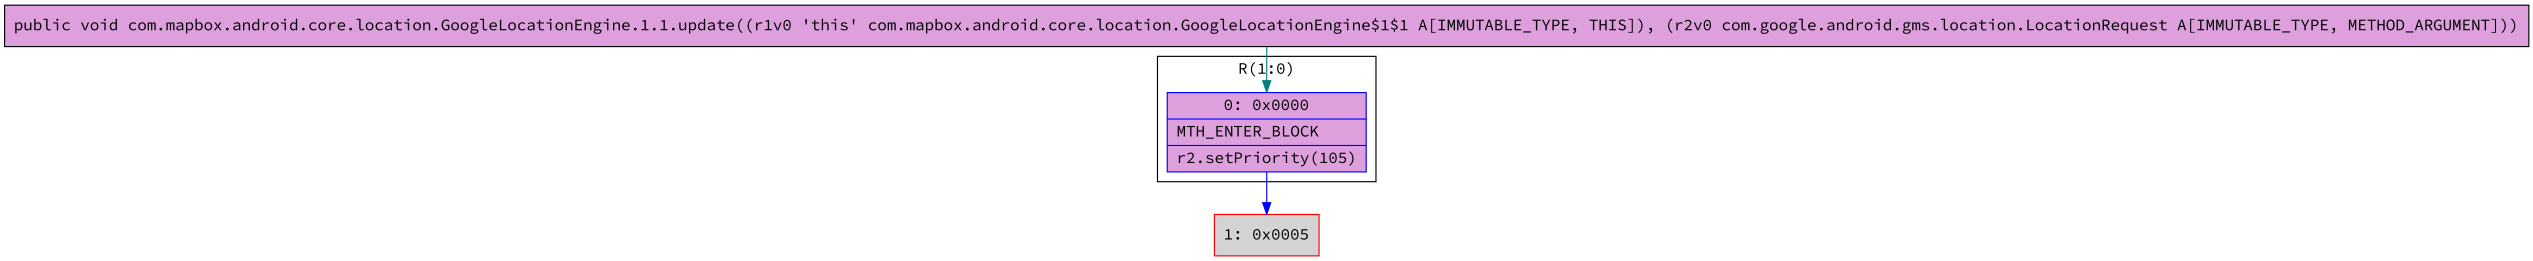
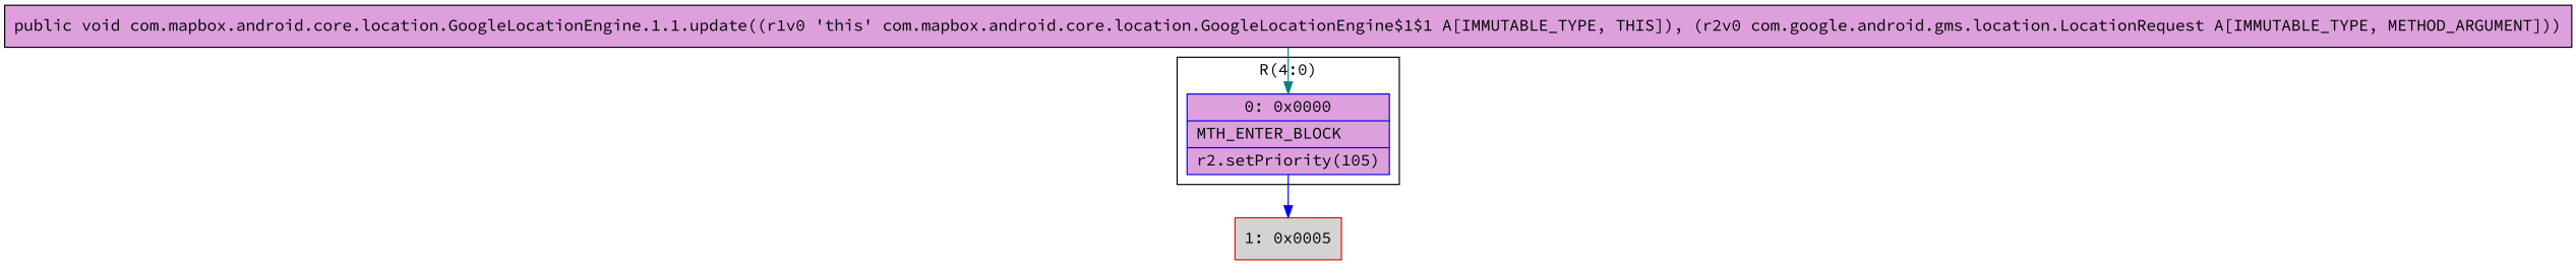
  digraph {
    fontname="Source Code Pro"
    node [shape=record style=filled fillcolor=plum fontname="Source Code Pro"]
    edge [fontname="Source Code Pro"]
    n1 [color=blue label="{0\:\ 0x0000|MTH_ENTER_BLOCK\l|r2.setPriority(105)\l}"]
    n2 [color=red label="{1\:\ 0x0005}" fillcolor=lightgrey]
    n3 [label="{public void com.mapbox.android.core.location.GoogleLocationEngine.1.1.update((r1v0 'this' com.mapbox.android.core.location.GoogleLocationEngine$1$1 A[IMMUTABLE_TYPE, THIS]), (r2v0 com.google.android.gms.location.LocationRequest A[IMMUTABLE_TYPE, METHOD_ARGUMENT])) }"]
    subgraph cluster_1 {
-     label="R(1:0)"
+     label="R(4:0)"
      n1
    }
    n1 -> n2 [color=blue]
    n3 -> n1 [color=teal]
  }
